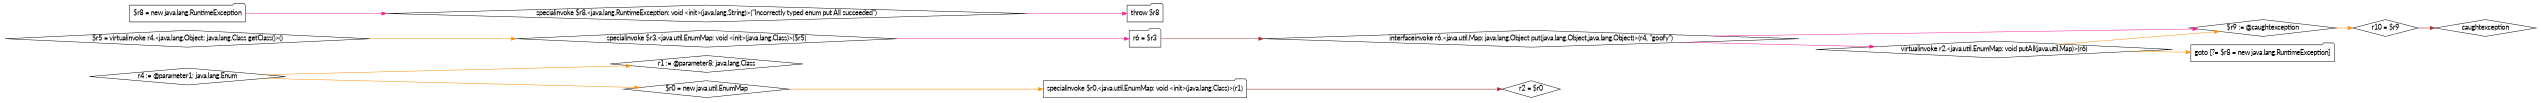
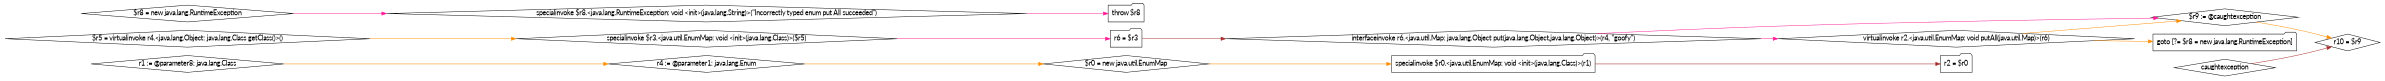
  digraph {
    fontname=Lato
    rankdir=LR
    node [fontname=Lato shape=diamond]
    edge [color=darkorange fontname=Lato]
    n1 [label="r1 := @parameter8: java.lang.Class"]
    "r4 := @parameter1: java.lang.Enum"
    "$r0 = new java.util.EnumMap"
    "specialinvoke $r0.<java.util.EnumMap: void <init>(java.lang.Class)>(r1)" [shape=folder]
-   "r2 = $r0"
+   "r2 = $r0" [shape=folder]
    "$r5 = virtualinvoke r4.<java.lang.Object: java.lang.Class getClass()>()"
    "specialinvoke $r3.<java.util.EnumMap: void <init>(java.lang.Class)>($r5)"
    "r6 = $r3" [shape=folder]
    "interfaceinvoke r6.<java.util.Map: java.lang.Object put(java.lang.Object,java.lang.Object)>(r4, \"goofy\")"
    "virtualinvoke r2.<java.util.EnumMap: void putAll(java.util.Map)>(r6)"
    "$r9 := @caughtexception"
    "goto [?= $r8 = new java.lang.RuntimeException]" [shape=folder]
    "r10 = $r9"
-   "$r8 = new java.lang.RuntimeException" [shape=folder]
+   "$r8 = new java.lang.RuntimeException"
    "specialinvoke $r8.<java.lang.RuntimeException: void <init>(java.lang.String)>(\"Incorrectly typed enum put All succeeded\")"
    n16 [label=caughtexception]
    "throw $r8" [shape=folder]
-   "r4 := @parameter1: java.lang.Enum" -> n1
+   n1 -> "r4 := @parameter1: java.lang.Enum"
    "r4 := @parameter1: java.lang.Enum" -> "$r0 = new java.util.EnumMap"
    "$r0 = new java.util.EnumMap" -> "specialinvoke $r0.<java.util.EnumMap: void <init>(java.lang.Class)>(r1)"
    "specialinvoke $r0.<java.util.EnumMap: void <init>(java.lang.Class)>(r1)" -> "r2 = $r0" [color=brown]
    "$r5 = virtualinvoke r4.<java.lang.Object: java.lang.Class getClass()>()" -> "specialinvoke $r3.<java.util.EnumMap: void <init>(java.lang.Class)>($r5)"
    "specialinvoke $r3.<java.util.EnumMap: void <init>(java.lang.Class)>($r5)" -> "r6 = $r3" [color=deeppink]
    "r6 = $r3" -> "interfaceinvoke r6.<java.util.Map: java.lang.Object put(java.lang.Object,java.lang.Object)>(r4, \"goofy\")" [color=brown]
    "interfaceinvoke r6.<java.util.Map: java.lang.Object put(java.lang.Object,java.lang.Object)>(r4, \"goofy\")" -> "virtualinvoke r2.<java.util.EnumMap: void putAll(java.util.Map)>(r6)" [color=deeppink]
    "interfaceinvoke r6.<java.util.Map: java.lang.Object put(java.lang.Object,java.lang.Object)>(r4, \"goofy\")" -> "$r9 := @caughtexception" [color=deeppink]
    "virtualinvoke r2.<java.util.EnumMap: void putAll(java.util.Map)>(r6)" -> "$r9 := @caughtexception"
    "virtualinvoke r2.<java.util.EnumMap: void putAll(java.util.Map)>(r6)" -> "goto [?= $r8 = new java.lang.RuntimeException]"
    "$r9 := @caughtexception" -> "r10 = $r9"
-   "r10 = $r9" -> n16 [color=brown]
+   n16 -> "r10 = $r9" [color=brown]
    "$r8 = new java.lang.RuntimeException" -> "specialinvoke $r8.<java.lang.RuntimeException: void <init>(java.lang.String)>(\"Incorrectly typed enum put All succeeded\")" [color=deeppink]
    "specialinvoke $r8.<java.lang.RuntimeException: void <init>(java.lang.String)>(\"Incorrectly typed enum put All succeeded\")" -> "throw $r8" [color=deeppink]
  }
